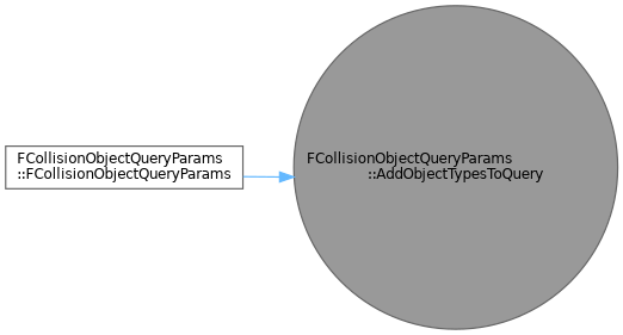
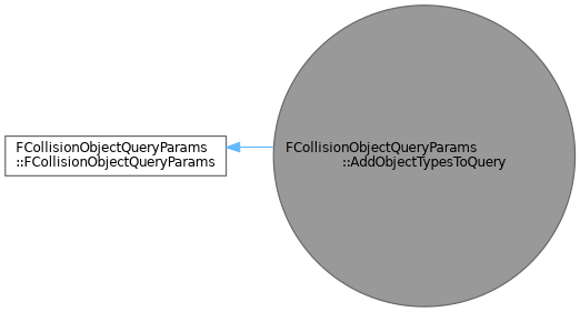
  digraph {
    rankdir=RL
    node [fontname=Helvetica fontsize=10 style=filled]
    n1 [color=gray40 fillcolor=grey60 fontcolor=black height=0.2 label="FCollisionObjectQueryParams\l::AddObjectTypesToQuery" shape=circle width=0.4]
    n2 [color=grey40 fillcolor=white height=0.2 label="FCollisionObjectQueryParams\l::FCollisionObjectQueryParams" shape=box width=0.4]
-   n1 -> n2 [color=steelblue1 dir=back fontname=Helvetica fontsize=10 labelfontname=Helvetica labelfontsize=10 style=solid]
+   n2 -> n1 [color=steelblue1 dir=back fontname=Helvetica fontsize=10 labelfontname=Helvetica labelfontsize=10 style=solid]
  }
